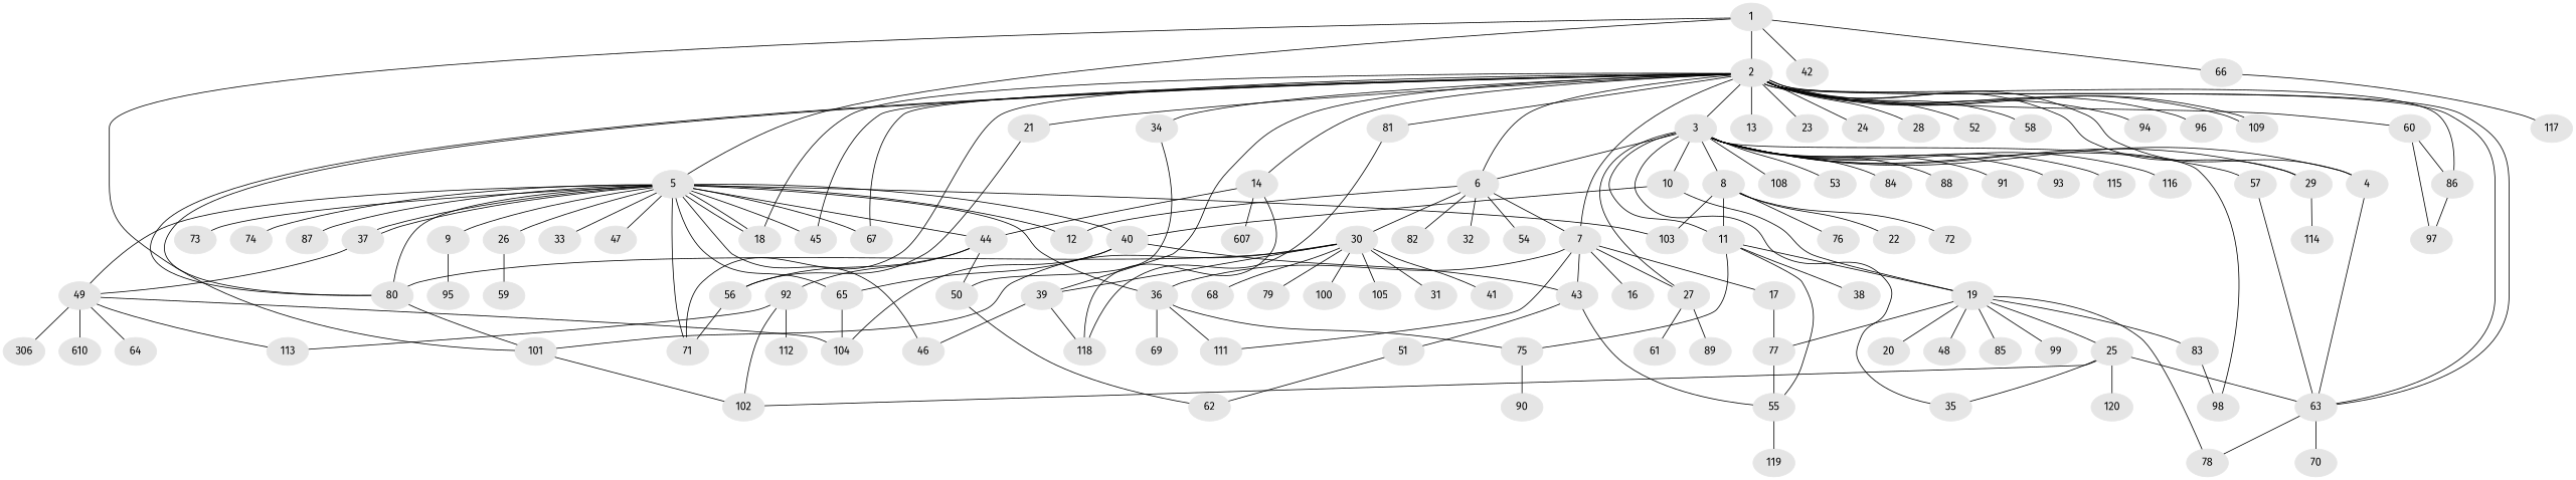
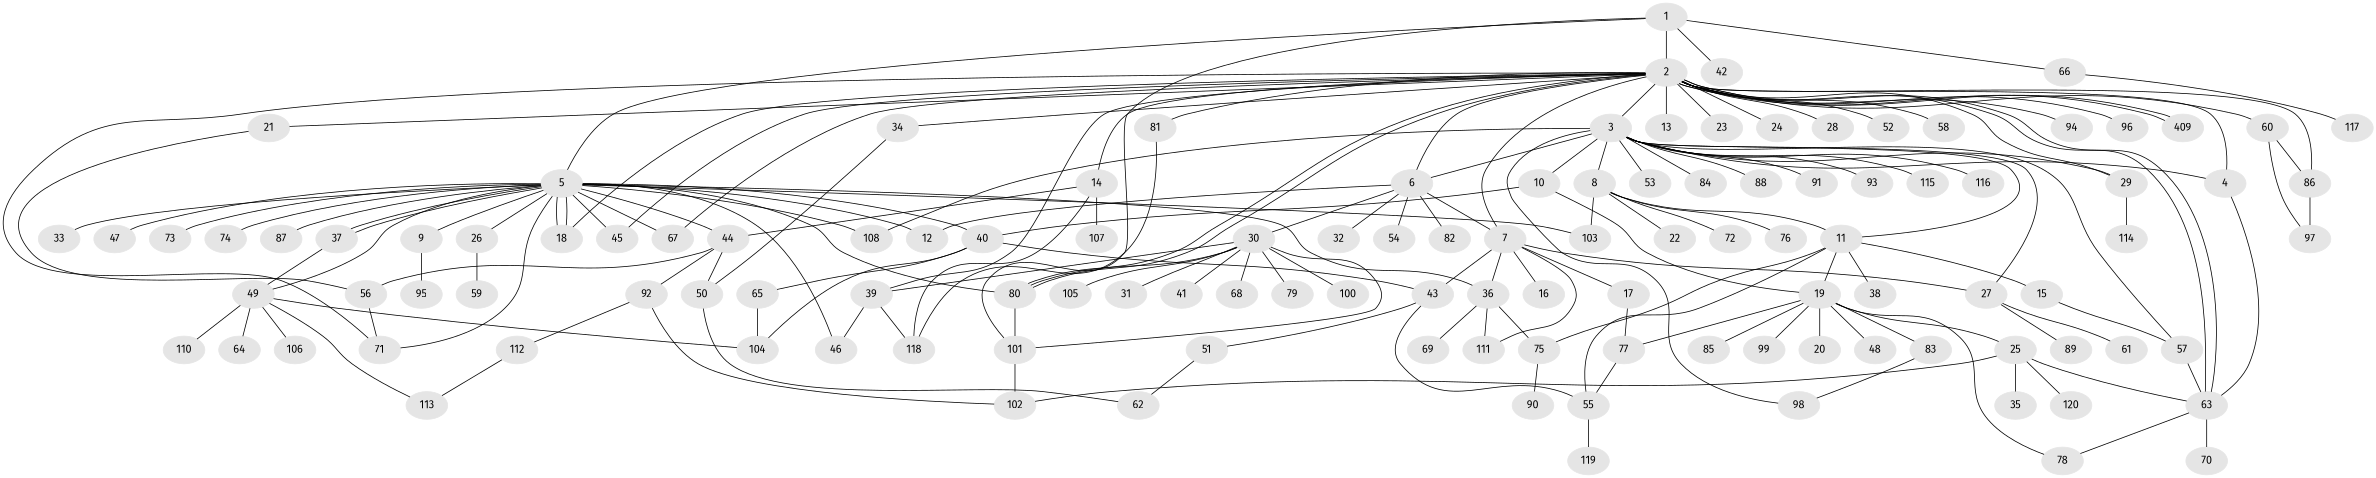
  graph {
    fontname="Fira Sans"
    node [color=gray90 fontname="Fira Sans" style=filled]
    edge [fontname="Fira Sans"]
    1
    2
    5
    42
    66
    101
    3
    4
    6
    7
    13
    14
    18
    21
    23
    24
    28
    29
    34
    39
    45
    52
    58
    60
    63
    67
    71
    80
    81
    86
    94
    96
-   109
+   109 [label=409]
    108
    9
    12
    26
    33
    36
    37
    40
    44
    46
    47
    49
    73
    74
    87
    103
    117
    102
    8
    10
    11
    27
    35
    53
    57
    84
    88
    91
    93
    98
    115
    116
    30
    32
    54
    82
    16
    17
    43
    111
-   107 [label=607]
+   107
    118
    56
    114
    50
    97
    78
    70
    22
    72
    76
    19
+   15
    38
    55
    75
    61
    89
    95
    59
    69
    65
    104
    92
    64
-   106 [label=306]
-   110 [label=610]
+   106
+   110
    113
    31
    41
    68
    79
    100
    105
    77
    51
    20
    25
    48
    83
    85
    99
    119
    90
    120
    62
    112
    1 -- 2
    1 -- 5
    1 -- 42
    1 -- 66
    1 -- 101
    2 -- 3
    2 -- 4
    2 -- 6
    2 -- 7
    2 -- 13
    2 -- 14
    2 -- 18
    2 -- 21
    2 -- 23
    2 -- 24
    2 -- 28
    2 -- 29
    2 -- 34
    2 -- 39
    2 -- 45
    2 -- 52
    2 -- 58
    2 -- 60
    2 -- 63
    2 -- 63
    2 -- 67
    2 -- 71
    2 -- 80
    2 -- 80
    2 -- 81
    2 -- 86
    2 -- 94
    2 -- 96
    2 -- 109
    2 -- 109
    5 -- 18
    5 -- 18
    5 -- 45
    5 -- 67
    5 -- 71
    5 -- 80
-   5 -- 65
+   5 -- 108
    5 -- 9
    5 -- 12
    5 -- 26
    5 -- 33
    5 -- 36
    5 -- 37
    5 -- 37
    5 -- 40
    5 -- 44
    5 -- 46
    5 -- 47
    5 -- 49
    5 -- 73
    5 -- 74
    5 -- 87
    5 -- 103
    66 -- 117
    101 -- 102
    3 -- 4
    3 -- 6
    3 -- 29
    3 -- 108
    3 -- 8
    3 -- 10
    3 -- 11
    3 -- 27
-   3 -- 35
    3 -- 53
    3 -- 57
    3 -- 84
    3 -- 88
    3 -- 91
    3 -- 93
    3 -- 98
    3 -- 115
    3 -- 116
    4 -- 63
    6 -- 7
    6 -- 12
    6 -- 30
    6 -- 32
    6 -- 54
    6 -- 82
    7 -- 36
    7 -- 27
    7 -- 16
    7 -- 17
    7 -- 43
    7 -- 111
    14 -- 44
    14 -- 107
    14 -- 118
    21 -- 56
    29 -- 114
    34 -- 50
    39 -- 46
    39 -- 118
    60 -- 86
    60 -- 97
    63 -- 78
    63 -- 70
    80 -- 101
    81 -- 118
    86 -- 97
    9 -- 95
    26 -- 59
    36 -- 111
    36 -- 75
    36 -- 69
    37 -- 49
    40 -- 43
    40 -- 65
    40 -- 104
    44 -- 56
    44 -- 50
    44 -- 92
    49 -- 104
    49 -- 64
    49 -- 106
    49 -- 110
    49 -- 113
    8 -- 103
    8 -- 11
    8 -- 22
    8 -- 72
    8 -- 76
    10 -- 40
    10 -- 19
    11 -- 19
+   11 -- 15
    11 -- 38
    11 -- 55
    11 -- 75
    27 -- 61
    27 -- 89
    57 -- 63
    30 -- 101
    30 -- 39
    30 -- 80
    30 -- 31
    30 -- 41
    30 -- 68
    30 -- 79
    30 -- 100
    30 -- 105
    17 -- 77
    43 -- 55
    43 -- 51
    56 -- 71
    50 -- 62
    19 -- 78
    19 -- 77
    19 -- 20
    19 -- 25
    19 -- 48
    19 -- 83
    19 -- 85
    19 -- 99
+   15 -- 57
    55 -- 119
    75 -- 90
    65 -- 104
    92 -- 102
-   92 -- 113
+   112 -- 113
    92 -- 112
    77 -- 55
    51 -- 62
    25 -- 63
    25 -- 102
    25 -- 35
    25 -- 120
    83 -- 98
  }
